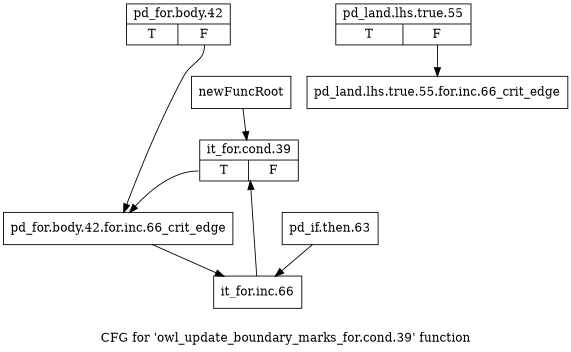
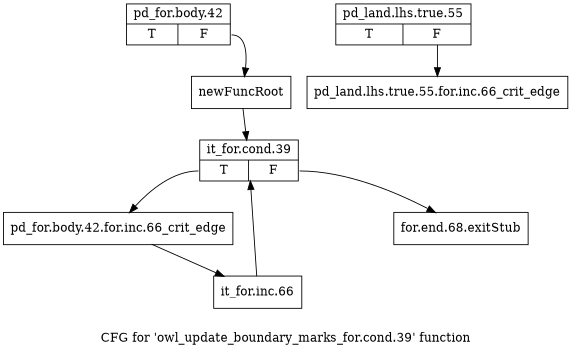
  digraph {
    label="CFG for 'owl_update_boundary_marks_for.cond.39' function"
    node [shape=record]
    n1 [label="{newFuncRoot}"]
    n2 [label="{it_for.cond.39|{<s0>T|<s1>F}}"]
+   n3 [label="{for.end.68.exitStub}"]
    n4 [label="{pd_for.body.42.for.inc.66_crit_edge}"]
    n5 [label="{pd_for.body.42|{<s0>T|<s1>F}}"]
    n6 [label="{pd_land.lhs.true.55|{<s0>T|<s1>F}}"]
    n7 [label="{pd_land.lhs.true.55.for.inc.66_crit_edge}"]
    n8 [label="{it_for.inc.66}"]
-   n9 [label="{pd_if.then.63}"]
    n1 -> n2
+   n2 -> n3 [tailport=s1]
    n2 -> n4 [tailport=s0]
    n4 -> n8
-   n5 -> n4 [tailport=s1]
+   n5 -> n1 [tailport=s1]
    n6 -> n7 [tailport=s1]
    n8 -> n2
-   n9 -> n8
  }
